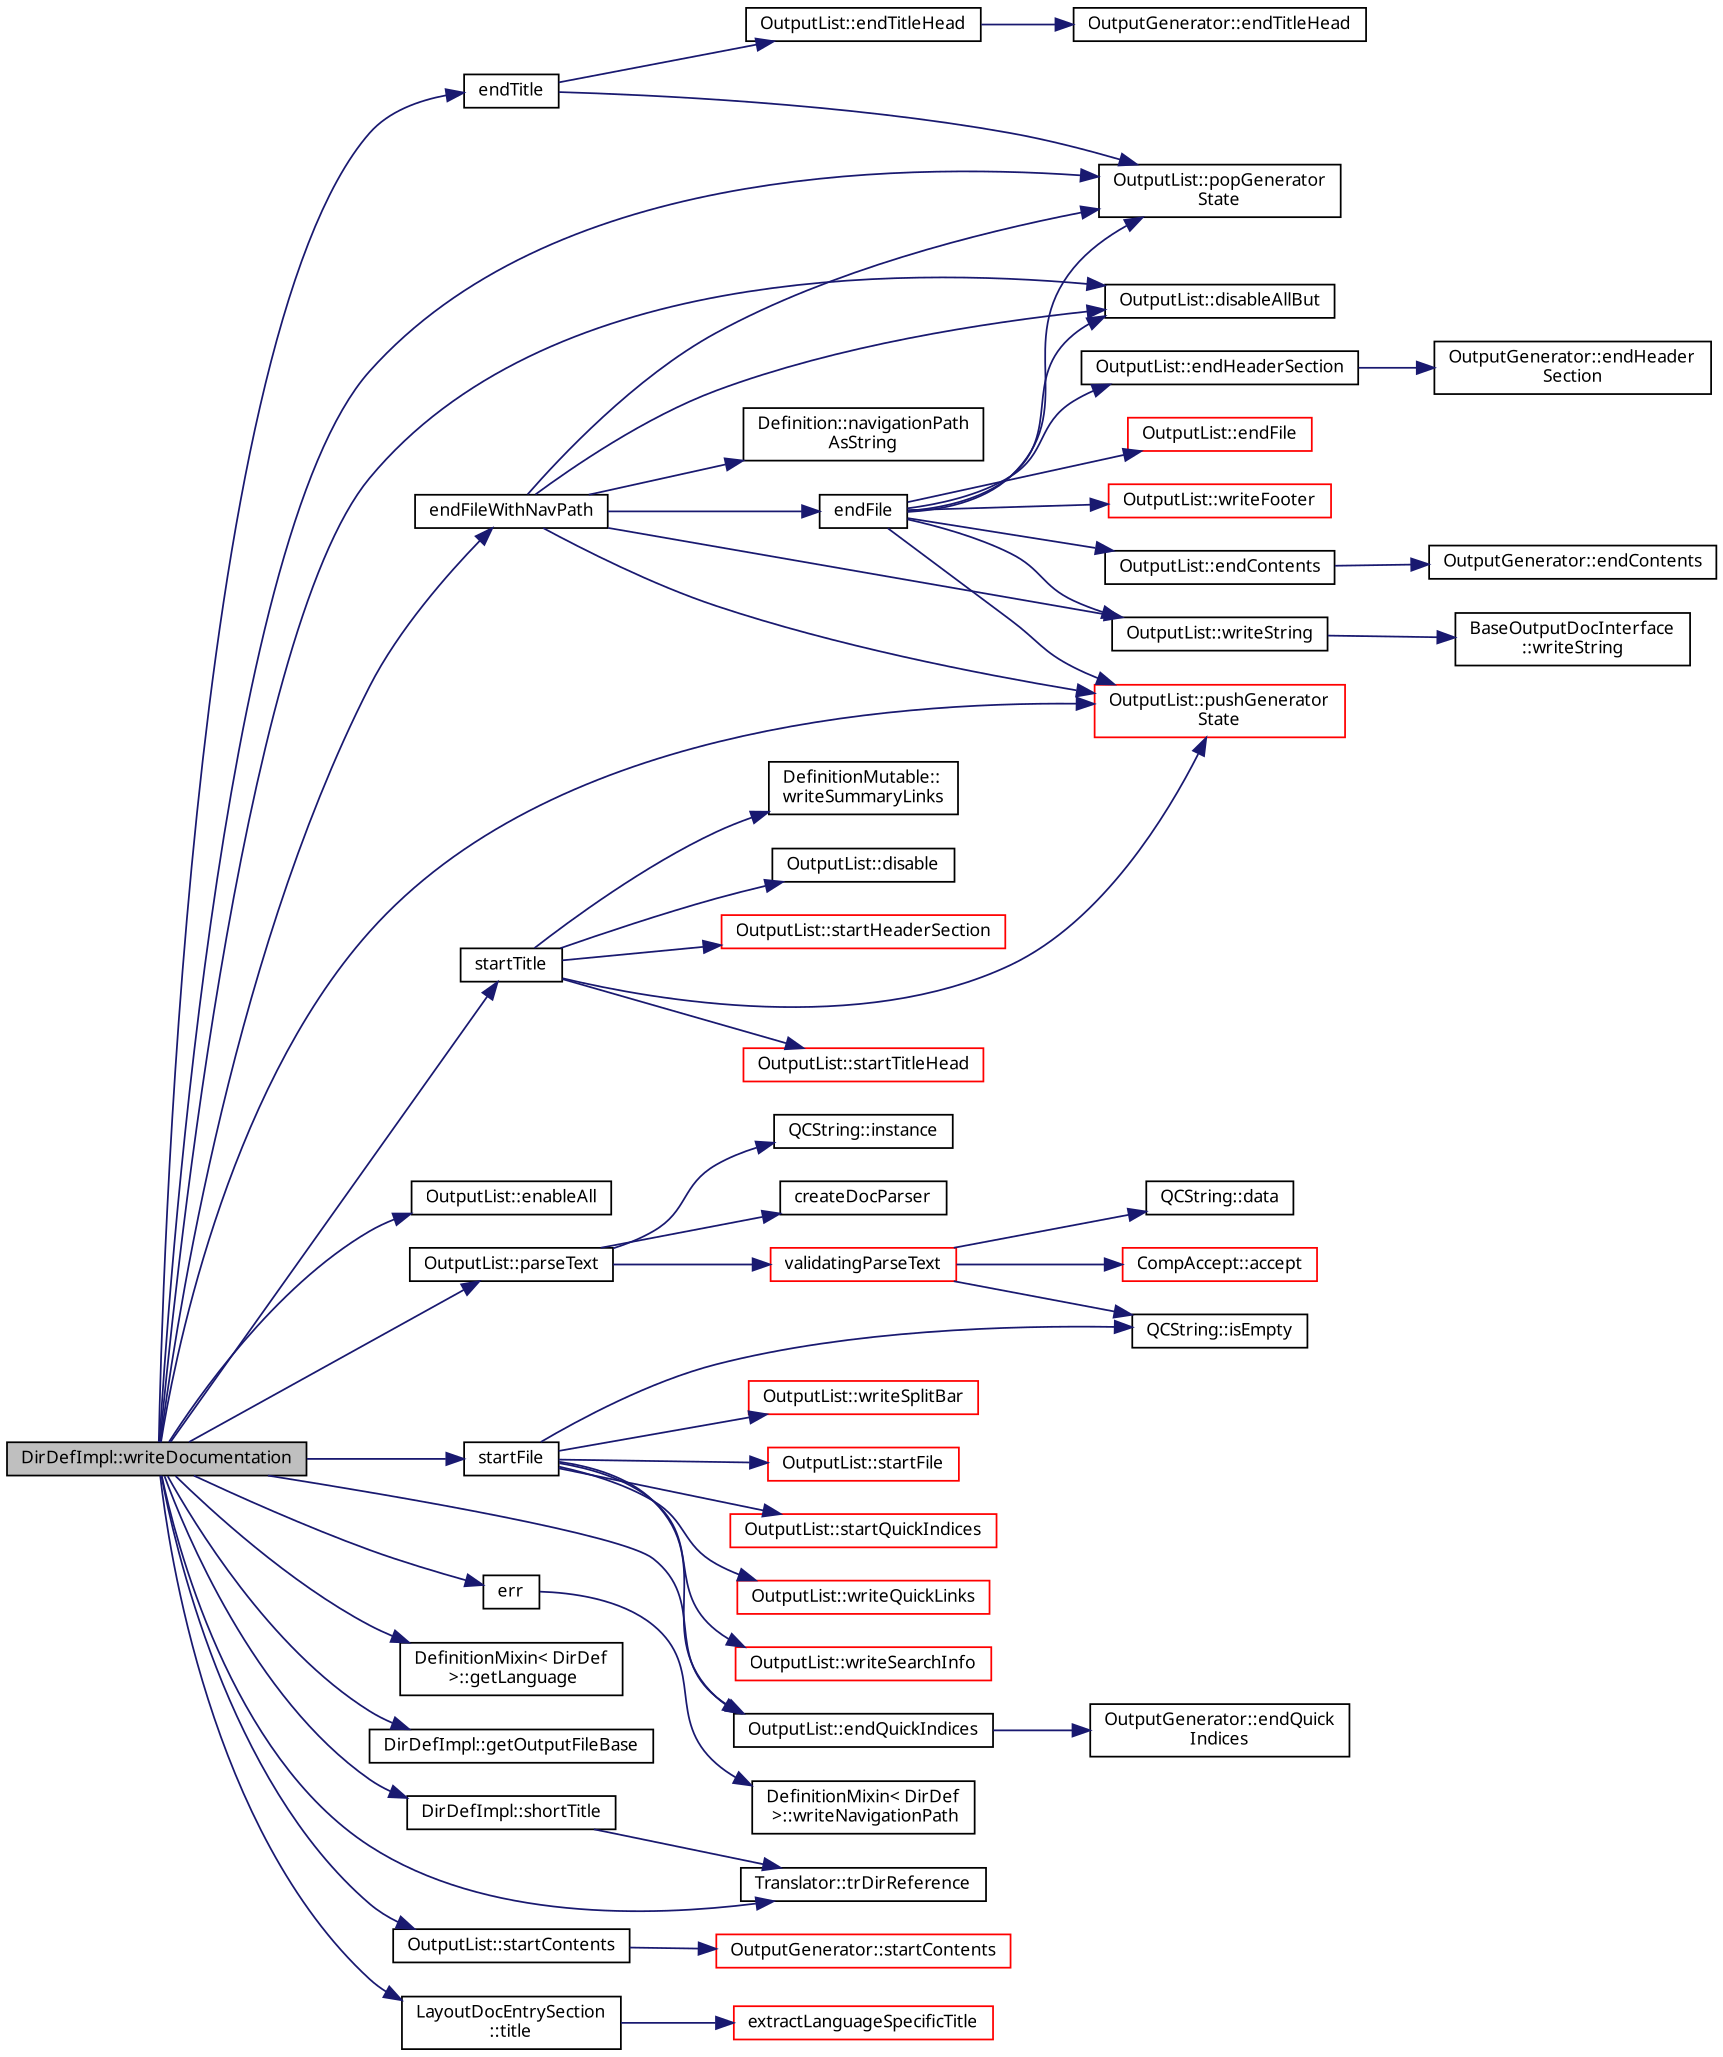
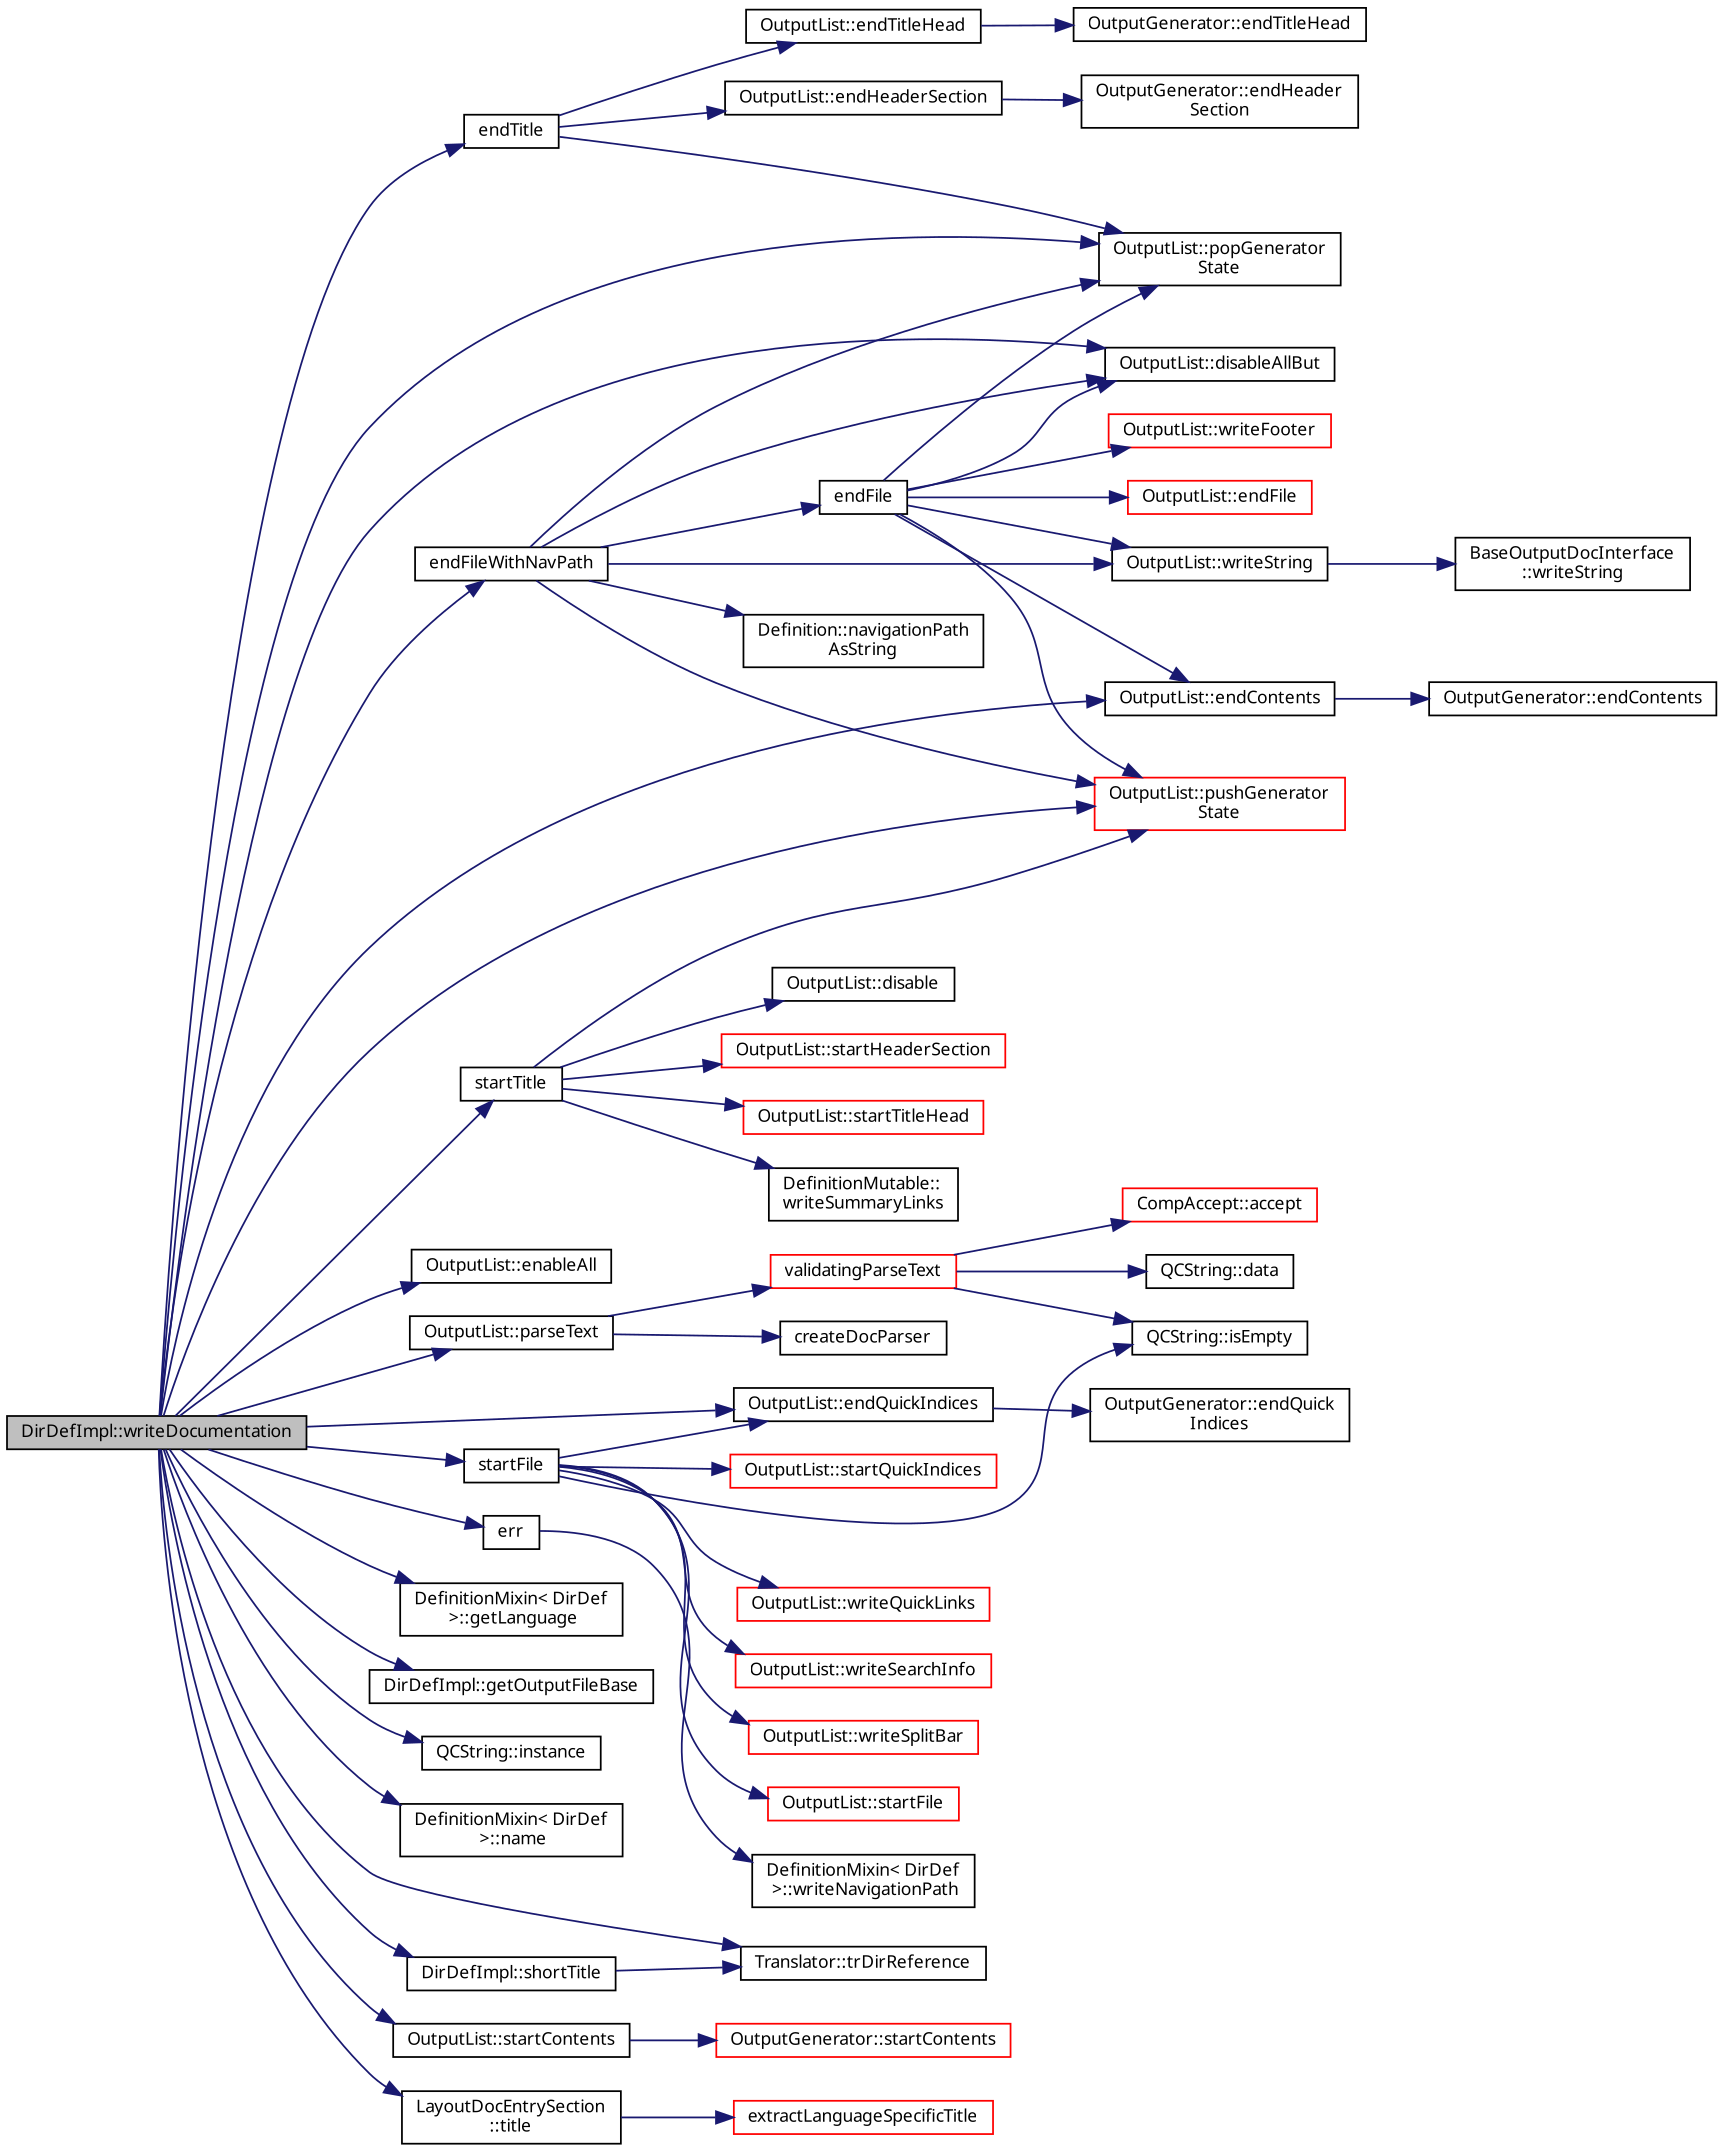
  digraph {
    fontname="Noto Sans"
    rankdir=LR
    node [color=black fillcolor=white fontname="Noto Sans" fontsize=10 shape=record style=filled]
    edge [color=midnightblue fontname="Noto Sans" fontsize=10 labelfontname=Helvetica labelfontsize=10 style=solid]
    n1 [fillcolor=grey75 fontcolor=black height=0.2 label="DirDefImpl::writeDocumentation" width=0.4]
    n2 [height=0.2 label="OutputList::disableAllBut" width=0.4]
    n3 [height=0.2 label="OutputList::enableAll" width=0.4]
    n4 [height=0.2 label="OutputList::endContents" width=0.4]
    n5 [height=0.2 label=endFileWithNavPath width=0.4]
    n6 [height=0.2 label="OutputList::popGenerator\lState" width=0.4]
    n7 [color=red height=0.2 label="OutputList::pushGenerator\lState" width=0.4]
    n8 [height=0.2 label="OutputList::endQuickIndices" width=0.4]
    n9 [height=0.2 label=endTitle width=0.4]
    n10 [height=0.2 label=err width=0.4]
    n11 [height=0.2 label="DefinitionMixin\< DirDef\l \>::getLanguage" width=0.4]
    n12 [height=0.2 label="DirDefImpl::getOutputFileBase" width=0.4]
    n13 [height=0.2 label="QCString::instance" width=0.4]
+   n14 [height=0.2 label="DefinitionMixin\< DirDef\l \>::name" width=0.4]
    n15 [height=0.2 label="OutputList::parseText" width=0.4]
    n16 [height=0.2 label="DirDefImpl::shortTitle" width=0.4]
    n17 [height=0.2 label="Translator::trDirReference" width=0.4]
    n18 [height=0.2 label="OutputList::startContents" width=0.4]
    n19 [height=0.2 label=startFile width=0.4]
    n20 [height=0.2 label=startTitle width=0.4]
    n21 [height=0.2 label="LayoutDocEntrySection\l::title" width=0.4]
    n22 [height=0.2 label="OutputList::disable" width=0.4]
    n23 [height=0.2 label="OutputGenerator::endContents" width=0.4]
    n24 [height=0.2 label=endFile width=0.4]
    n25 [height=0.2 label="OutputList::writeString" width=0.4]
    n26 [height=0.2 label="Definition::navigationPath\lAsString" width=0.4]
    n27 [height=0.2 label="OutputGenerator::endQuick\lIndices" width=0.4]
    n28 [height=0.2 label="OutputList::endHeaderSection" width=0.4]
    n29 [height=0.2 label="OutputList::endTitleHead" width=0.4]
    n30 [height=0.2 label="DefinitionMixin\< DirDef\l \>::writeNavigationPath" width=0.4]
    n31 [height=0.2 label=createDocParser width=0.4]
    n32 [color=red height=0.2 label=validatingParseText width=0.4]
    n33 [color=red height=0.2 label="OutputGenerator::startContents" width=0.4]
    n34 [height=0.2 label="QCString::isEmpty" width=0.4]
    n35 [color=red height=0.2 label="OutputList::startFile" width=0.4]
    n36 [color=red height=0.2 label="OutputList::startQuickIndices" width=0.4]
    n37 [color=red height=0.2 label="OutputList::writeQuickLinks" width=0.4]
    n38 [color=red height=0.2 label="OutputList::writeSearchInfo" width=0.4]
    n39 [color=red height=0.2 label="OutputList::writeSplitBar" width=0.4]
    n40 [color=red height=0.2 label="OutputList::startHeaderSection" width=0.4]
    n41 [color=red height=0.2 label="OutputList::startTitleHead" width=0.4]
    n42 [height=0.2 label="DefinitionMutable::\lwriteSummaryLinks" width=0.4]
    n43 [color=red height=0.2 label=extractLanguageSpecificTitle width=0.4]
    n44 [color=red height=0.2 label="OutputList::endFile" width=0.4]
    n45 [color=red height=0.2 label="OutputList::writeFooter" width=0.4]
    n46 [height=0.2 label="BaseOutputDocInterface\l::writeString" width=0.4]
    n47 [height=0.2 label="OutputGenerator::endHeader\lSection" width=0.4]
    n48 [height=0.2 label="OutputGenerator::endTitleHead" width=0.4]
    n49 [color=red height=0.2 label="CompAccept::accept" width=0.4]
    n50 [height=0.2 label="QCString::data" width=0.4]
    n1 -> n2
    n1 -> n3
+   n1 -> n4
    n1 -> n5
    n1 -> n6
    n1 -> n7
    n1 -> n8
    n1 -> n9
    n1 -> n10
    n1 -> n11
    n1 -> n12
-   n15 -> n13
+   n1 -> n13
+   n1 -> n14
    n1 -> n15
    n1 -> n16
    n1 -> n17
    n1 -> n18
    n1 -> n19
    n1 -> n20
    n1 -> n21
    n4 -> n23
    n5 -> n2
    n5 -> n6
    n5 -> n7
    n5 -> n24
    n5 -> n25
    n5 -> n26
    n8 -> n27
    n9 -> n6
-   n24 -> n28
+   n9 -> n28
    n9 -> n29
    n10 -> n30
    n15 -> n31
    n15 -> n32
    n16 -> n17
    n18 -> n33
    n19 -> n8
    n19 -> n34
    n19 -> n35
    n19 -> n36
    n19 -> n37
    n19 -> n38
    n19 -> n39
    n20 -> n7
    n20 -> n22
    n20 -> n40
    n20 -> n41
    n20 -> n42
    n21 -> n43
    n24 -> n2
    n24 -> n4
    n24 -> n6
    n24 -> n7
    n24 -> n25
    n24 -> n44
    n24 -> n45
    n25 -> n46
    n28 -> n47
    n29 -> n48
    n32 -> n34
    n32 -> n49
    n32 -> n50
  }
